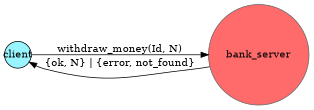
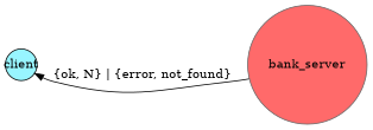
  digraph {
    rankdir=LR
    node [shape=circle style=filled]
    n1 [fillcolor=cadetblue1 fixedsize=true label=client color=black]
    n2 [fillcolor=indianred1 label=bank_server color=gray40]
    subgraph sub_1 {
      n1
      n2
    }
-   n1 -> n2 [label="withdraw_money(Id, N)"]
    n1 -> n2 [dir=back label="{ok, N} | {error, not_found}"]
  }
